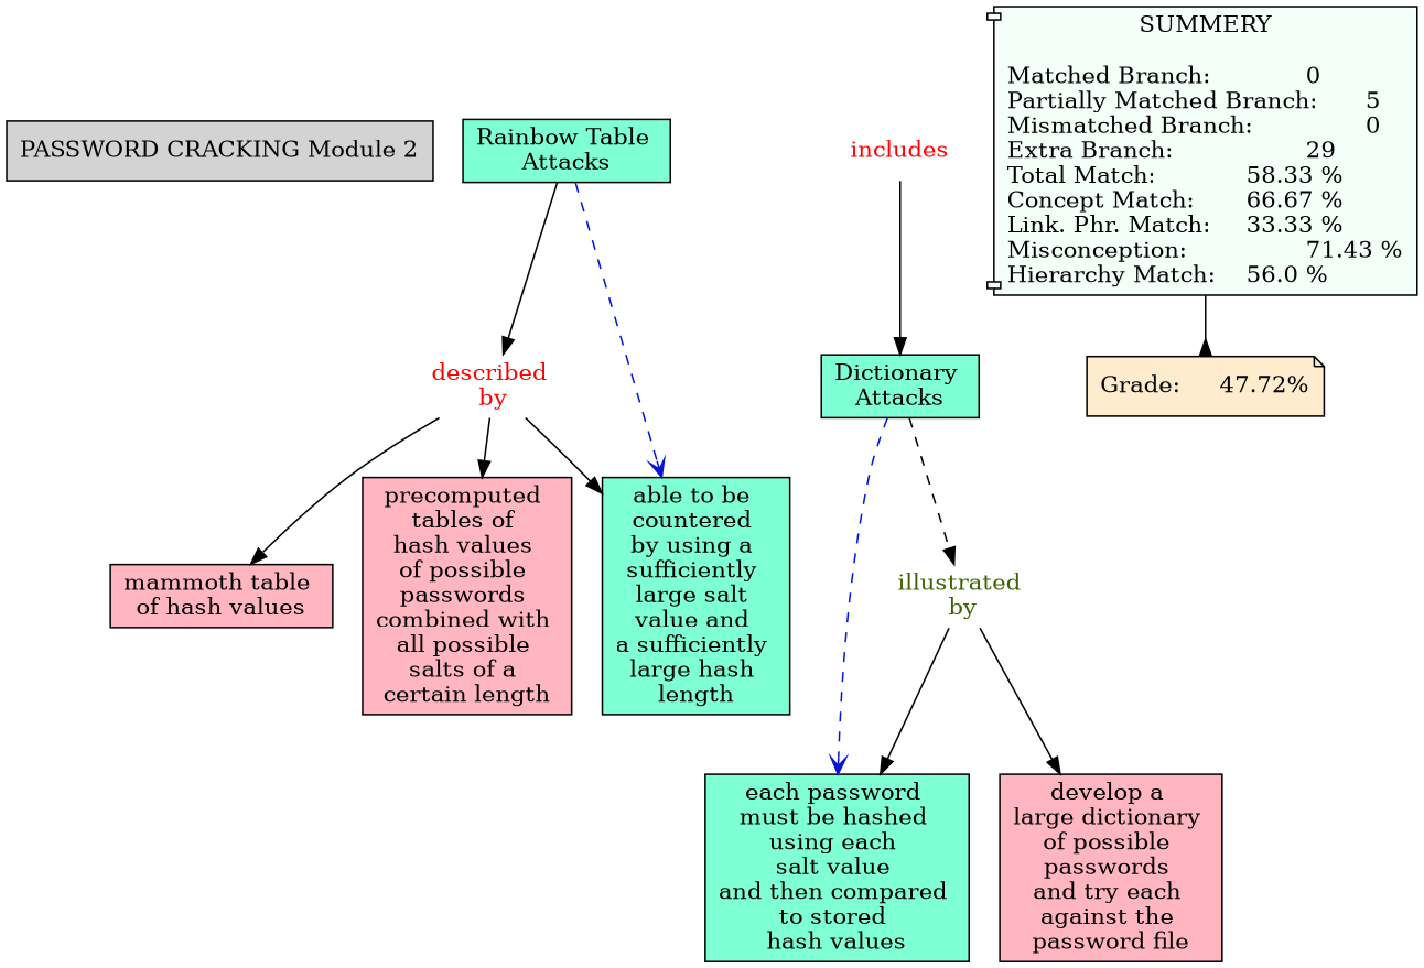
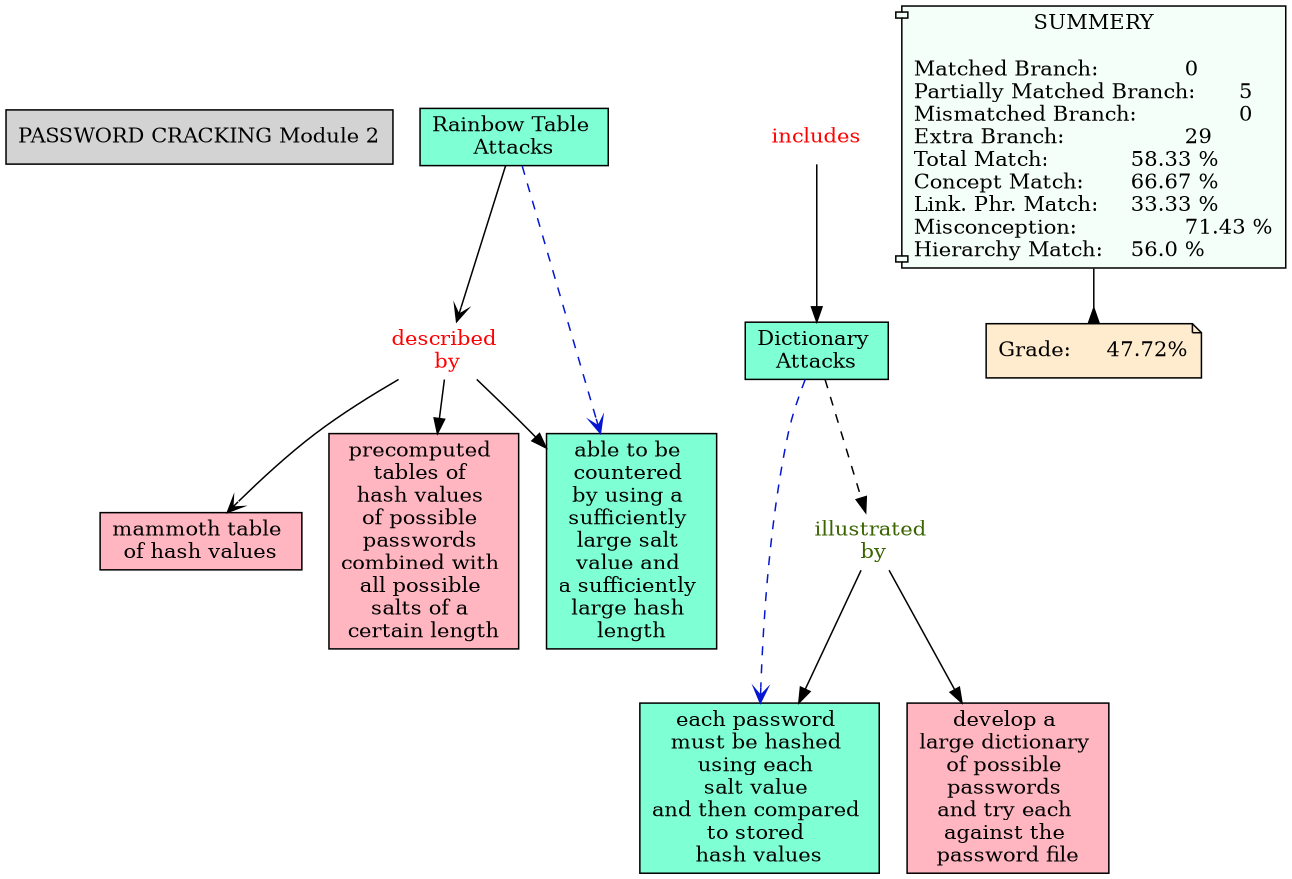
  digraph {
    node [Gsplines=true shape=rect style=filled]
    edge [constraint=true]
    n1 [label="PASSWORD CRACKING Module 2"]
    n2 [fontcolor=red label="described \nby" shape=none style=""]
    n3 [fillcolor="#FFB6C1" label="mammoth table \nof hash values\n"]
    n4 [fillcolor="#FFB6C1" label="precomputed \ntables of \nhash values \nof possible \npasswords \ncombined with \nall possible \nsalts of a \ncertain length\n"]
    n5 [fillcolor=aquamarine label="able to be \ncountered \nby using a \nsufficiently \nlarge salt \nvalue and \na sufficiently \nlarge hash \nlength"]
    n6 [fontcolor=red label=includes shape=none style=""]
    n7 [fillcolor=aquamarine label="Dictionary \nAttacks"]
    n8 [fontcolor="#3B6300" label="illustrated \nby" shape=none style=""]
    n9 [fillcolor=aquamarine label="each password \nmust be hashed \nusing each \nsalt value \nand then compared \nto stored \nhash values\n"]
    n10 [fillcolor=aquamarine label="Rainbow Table \nAttacks"]
    n11 [fillcolor="#FFB6C1" label="develop a \nlarge dictionary \nof possible \npasswords \nand try each \nagainst the \npassword file\n"]
    n12 [fillcolor="#F5FFFA" label="SUMMERY\n\nMatched Branch:		0\lPartially Matched Branch:	5\lMismatched Branch:		0\lExtra Branch:			29\lTotal Match:		58.33 %\lConcept Match:	66.67 %\lLink. Phr. Match:	33.33 %\lMisconception:		71.43 %\lHierarchy Match:	56.0 %\l" shape=component]
    n13 [fillcolor="#FFEBCD" label="Grade:	47.72%" shape=note]
-   n2 -> n3
+   n2 -> n3 [arrowhead=open]
    n2 -> n4
    n2 -> n5
    n6 -> n7
    n7 -> n8 [style=dashed]
    n7 -> n9 [arrowhead=open color="#0316D1" style=dashed]
    n8 -> n9
    n8 -> n11
-   n10 -> n2
+   n10 -> n2 [arrowhead=open]
    n10 -> n5 [arrowhead=open color="#0316D1" style=dashed]
    n12 -> n13 [arrowhead=inv color=black]
  }
